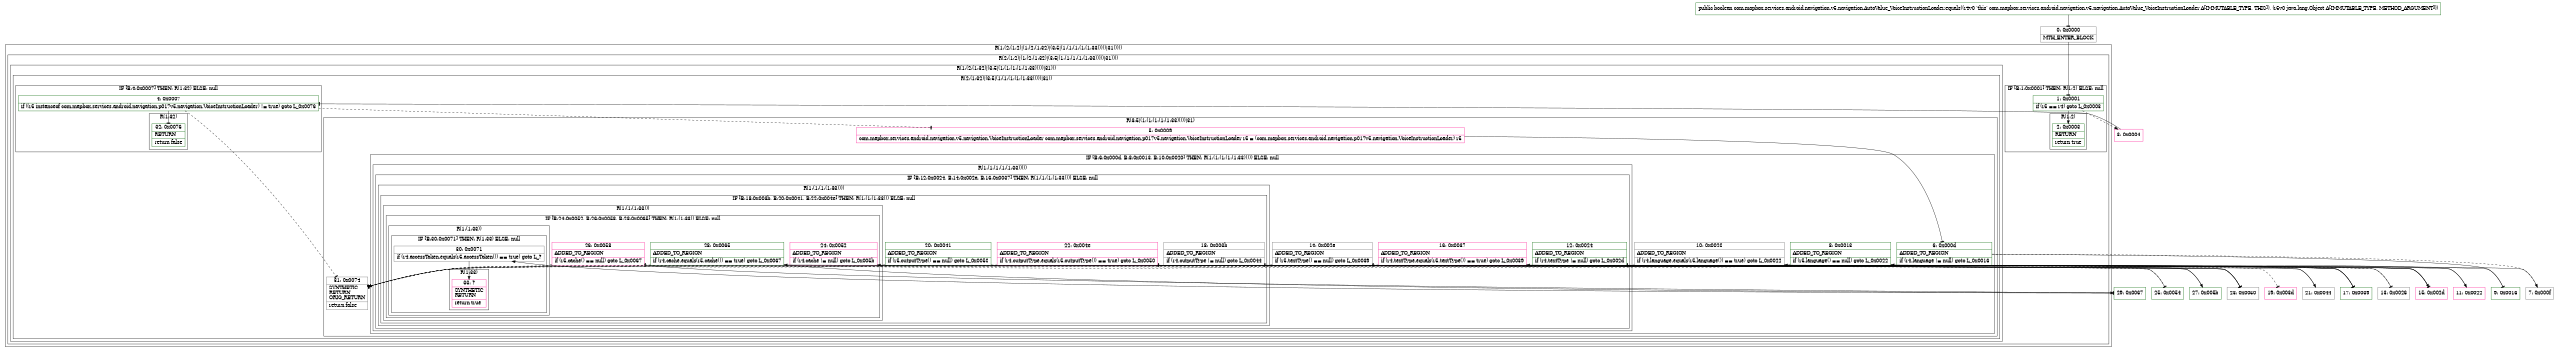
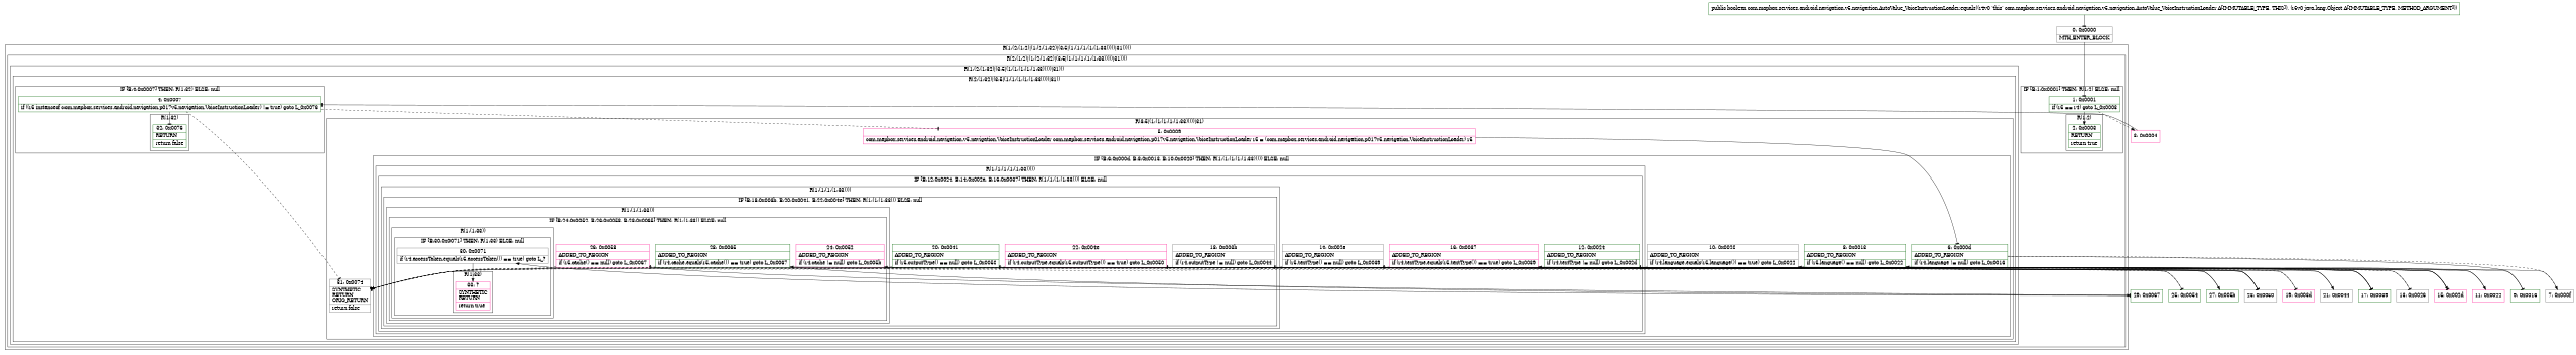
  digraph {
    node [color=darkgreen shape=record]
    edge [arrowhead=tee]
    n1 [label="{2\:\ 0x0003|RETURN\l|return true\l}"]
    n2 [label="{1\:\ 0x0001|if (r5 == r4) goto L_0x0003\l}"]
    n3 [label="{32\:\ 0x0076|RETURN\l|return false\l}"]
    n4 [label="{4\:\ 0x0007|if ((r5 instanceof com.mapbox.services.android.navigation.p017v5.navigation.VoiceInstructionLoader) != true) goto L_0x0076\l}"]
    n5 [color=deeppink label="{33\:\ ?|SYNTHETIC\lRETURN\l|return true\l}"]
    n6 [color=gray40 label="{30\:\ 0x0071|if (r4.accessToken.equals(r5.accessToken()) == true) goto L_?\l}"]
    n7 [color=deeppink label="{24\:\ 0x0052|ADDED_TO_REGION\l|if (r4.cache != null) goto L_0x005b\l}"]
    n8 [color=deeppink label="{26\:\ 0x0058|ADDED_TO_REGION\l|if (r5.cache() == null) goto L_0x0067\l}"]
    n9 [label="{28\:\ 0x0065|ADDED_TO_REGION\l|if (r4.cache.equals(r5.cache()) == true) goto L_0x0067\l}"]
    n10 [color=gray40 label="{18\:\ 0x003b|ADDED_TO_REGION\l|if (r4.outputType != null) goto L_0x0044\l}"]
    n11 [label="{20\:\ 0x0041|ADDED_TO_REGION\l|if (r5.outputType() == null) goto L_0x0050\l}"]
    n12 [color=deeppink label="{22\:\ 0x004e|ADDED_TO_REGION\l|if (r4.outputType.equals(r5.outputType()) == true) goto L_0x0050\l}"]
    n13 [label="{12\:\ 0x0024|ADDED_TO_REGION\l|if (r4.textType != null) goto L_0x002d\l}"]
    n14 [color=gray40 label="{14\:\ 0x002a|ADDED_TO_REGION\l|if (r5.textType() == null) goto L_0x0039\l}"]
    n15 [color=deeppink label="{16\:\ 0x0037|ADDED_TO_REGION\l|if (r4.textType.equals(r5.textType()) == true) goto L_0x0039\l}"]
    n16 [label="{6\:\ 0x000d|ADDED_TO_REGION\l|if (r4.language != null) goto L_0x0016\l}"]
    n17 [label="{8\:\ 0x0013|ADDED_TO_REGION\l|if (r5.language() == null) goto L_0x0022\l}"]
    n18 [color=gray40 label="{10\:\ 0x0020|ADDED_TO_REGION\l|if (r4.language.equals(r5.language()) == true) goto L_0x0022\l}"]
    n19 [color=deeppink label="{5\:\ 0x0009|com.mapbox.services.android.navigation.v5.navigation.VoiceInstructionLoader com.mapbox.services.android.navigation.p017v5.navigation.VoiceInstructionLoader r5 = (com.mapbox.services.android.navigation.p017v5.navigation.VoiceInstructionLoader) r5\l}"]
    n20 [color=gray40 label="{31\:\ 0x0074|SYNTHETIC\lRETURN\lORIG_RETURN\l|return false\l}"]
    n21 [color=deeppink label="{3\:\ 0x0004}"]
    n22 [label="{25\:\ 0x0054}"]
    n23 [label="{27\:\ 0x005b}"]
    n24 [label="{29\:\ 0x0067}"]
    n25 [color=deeppink label="{19\:\ 0x003d}"]
    n26 [color=gray40 label="{21\:\ 0x0044}"]
    n27 [color=gray40 label="{23\:\ 0x0050}"]
    n28 [color=gray40 label="{13\:\ 0x0026}"]
    n29 [color=deeppink label="{15\:\ 0x002d}"]
    n30 [label="{17\:\ 0x0039}"]
    n31 [color=gray40 label="{7\:\ 0x000f}"]
    n32 [label="{9\:\ 0x0016}"]
    n33 [color=deeppink label="{11\:\ 0x0022}"]
    n34 [color=gray40 label="{0\:\ 0x0000|MTH_ENTER_BLOCK\l}"]
    n35 [label="{public boolean com.mapbox.services.android.navigation.v5.navigation.AutoValue_VoiceInstructionLoader.equals((r4v0 'this' com.mapbox.services.android.navigation.v5.navigation.AutoValue_VoiceInstructionLoader A[IMMUTABLE_TYPE, THIS]), (r5v0 java.lang.Object A[IMMUTABLE_TYPE, METHOD_ARGUMENT])) }"]
    subgraph cluster_1 {
      label="R(1:(2:(1:2)|(1:(2:(1:32)|(3:5|(1:(1:(1:(1:(1:33)))))|31)))))"
      subgraph cluster_2 {
        label="R(2:(1:2)|(1:(2:(1:32)|(3:5|(1:(1:(1:(1:(1:33)))))|31))))"
        subgraph cluster_3 {
          label="IF [B:1:0x0001] THEN: R(1:2) ELSE: null"
          n2
          subgraph cluster_4 {
            label="R(1:2)"
            n1
          }
        }
        subgraph cluster_5 {
          label="R(1:(2:(1:32)|(3:5|(1:(1:(1:(1:(1:33)))))|31)))"
          subgraph cluster_6 {
            label="R(2:(1:32)|(3:5|(1:(1:(1:(1:(1:33)))))|31))"
            subgraph cluster_7 {
              label="IF [B:4:0x0007] THEN: R(1:32) ELSE: null"
              n4
              subgraph cluster_8 {
                label="R(1:32)"
                n3
              }
            }
            subgraph cluster_9 {
              label="R(3:5|(1:(1:(1:(1:(1:33)))))|31)"
              n19
              n20
              subgraph cluster_10 {
                label="IF [B:6:0x000d, B:8:0x0013, B:10:0x0020] THEN: R(1:(1:(1:(1:(1:33))))) ELSE: null"
                n16
                n17
                n18
                subgraph cluster_11 {
                  label="R(1:(1:(1:(1:(1:33)))))"
                  subgraph cluster_12 {
                    label="IF [B:12:0x0024, B:14:0x002a, B:16:0x0037] THEN: R(1:(1:(1:(1:33)))) ELSE: null"
                    n13
                    n14
                    n15
                    subgraph cluster_13 {
                      label="R(1:(1:(1:(1:33))))"
                      subgraph cluster_14 {
                        label="IF [B:18:0x003b, B:20:0x0041, B:22:0x004e] THEN: R(1:(1:(1:33))) ELSE: null"
                        n10
                        n11
                        n12
                        subgraph cluster_15 {
                          label="R(1:(1:(1:33)))"
                          subgraph cluster_16 {
                            label="IF [B:24:0x0052, B:26:0x0058, B:28:0x0065] THEN: R(1:(1:33)) ELSE: null"
                            n7
                            n8
                            n9
                            subgraph cluster_17 {
                              label="R(1:(1:33))"
                              subgraph cluster_18 {
                                label="IF [B:30:0x0071] THEN: R(1:33) ELSE: null"
                                n6
                                subgraph cluster_19 {
                                  label="R(1:33)"
                                  n5
                                }
                              }
                            }
                          }
                        }
                      }
                    }
                  }
                }
              }
            }
          }
        }
      }
    }
    n2 -> n1 [arrowhead=normal]
    n2 -> n21 [arrowhead=normal style=dashed]
    n4 -> n3
    n4 -> n19 [style=dashed]
    n4 -> n20 [style=dashed]
    n6 -> n5 [arrowhead=normal]
    n7 -> n22 [style=dashed]
    n7 -> n23 [arrowhead=normal]
    n8 -> n20 [style=dashed]
    n8 -> n24 [arrowhead=normal]
    n9 -> n20 [style=dashed]
    n9 -> n24
    n10 -> n25 [style=dashed]
    n10 -> n26 [arrowhead=normal]
    n11 -> n20 [arrowhead=normal style=dashed]
    n11 -> n27
    n12 -> n20 [arrowhead=normal style=dashed]
    n12 -> n27
    n13 -> n28 [style=dashed]
    n13 -> n29 [arrowhead=normal]
    n14 -> n20 [style=dashed]
    n14 -> n30
    n15 -> n20 [arrowhead=normal style=dashed]
    n15 -> n30
    n16 -> n31 [arrowhead=normal style=dashed]
    n16 -> n32
    n17 -> n20 [style=dashed]
    n17 -> n33 [arrowhead=normal]
    n18 -> n20 [arrowhead=normal style=dashed]
    n18 -> n29
    n19 -> n16
    n21 -> n4
    n22 -> n8
    n23 -> n9 [arrowhead=normal]
    n24 -> n6 [arrowhead=normal]
+   n25 -> n11
    n26 -> n12
    n27 -> n7 [arrowhead=normal]
    n28 -> n14
    n29 -> n15 [arrowhead=normal]
    n30 -> n10
    n31 -> n17 [arrowhead=normal]
    n32 -> n18 [arrowhead=normal]
    n33 -> n13
    n34 -> n2
    n35 -> n34
  }
